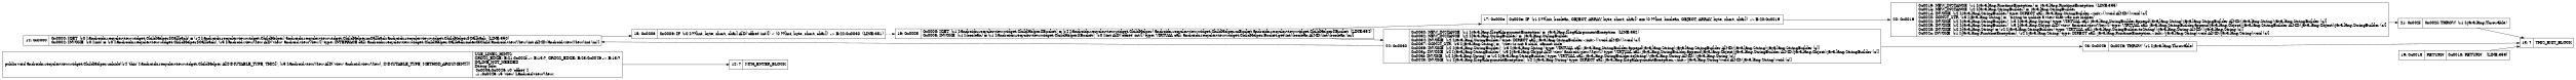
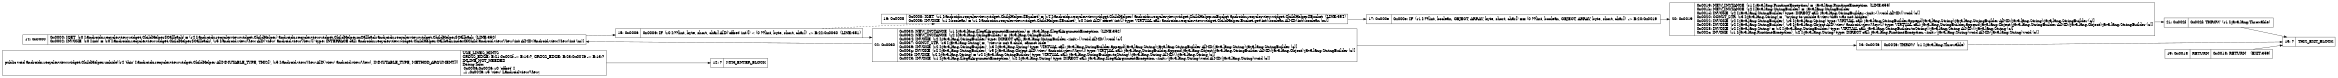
  digraph {
    rankdir=LR
    node [shape=record]
    n1 [label="{12\:\ ?|MTH_ENTER_BLOCK\l}"]
    n2 [label="{14\:\ 0x0000|0x0000: IGET  (r0 I:androidx.recyclerview.widget.ChildHelper$Callback) = (r4 I:androidx.recyclerview.widget.ChildHelper) androidx.recyclerview.widget.ChildHelper.mCallback androidx.recyclerview.widget.ChildHelper$Callback  (LINE:350)\l0x0002: INVOKE  (r0 I:int) = (r0 I:androidx.recyclerview.widget.ChildHelper$Callback), (r5 I:android.view.View A[D('view' android.view.View)]) type: INTERFACE call: androidx.recyclerview.widget.ChildHelper.Callback.indexOfChild(android.view.View):int A[MD:(android.view.View):int (m)]\l}"]
    n3 [label="{15\:\ 0x0006|0x0006: IF  (r0 I:??[int, byte, short, char] A[D('offset' int)]) \< (0 ??[int, byte, short, char])  \-\> B:22:0x0030  (LINE:351)\l}"]
    n4 [label="{16\:\ 0x0008|0x0008: IGET  (r1 I:androidx.recyclerview.widget.ChildHelper$Bucket) = (r4 I:androidx.recyclerview.widget.ChildHelper) androidx.recyclerview.widget.ChildHelper.mBucket androidx.recyclerview.widget.ChildHelper$Bucket  (LINE:354)\l0x000a: INVOKE  (r1 I:boolean) = (r1 I:androidx.recyclerview.widget.ChildHelper$Bucket), (r0 I:int A[D('offset' int)]) type: VIRTUAL call: androidx.recyclerview.widget.ChildHelper.Bucket.get(int):boolean A[MD:(int):boolean (m)]\l}"]
    n5 [label="{22\:\ 0x0030|0x0030: NEW_INSTANCE  (r1 I:java.lang.IllegalArgumentException) =  java.lang.IllegalArgumentException  (LINE:352)\l0x0032: NEW_INSTANCE  (r2 I:java.lang.StringBuilder) =  java.lang.StringBuilder \l0x0034: INVOKE  (r2 I:java.lang.StringBuilder) type: DIRECT call: java.lang.StringBuilder.\<init\>():void A[MD:():void (c)]\l0x0037: CONST_STR  (r3 I:java.lang.String) =  \"view is not a child, cannot hide \" \l0x0039: INVOKE  (r2 I:java.lang.StringBuilder), (r3 I:java.lang.String) type: VIRTUAL call: java.lang.StringBuilder.append(java.lang.String):java.lang.StringBuilder A[MD:(java.lang.String):java.lang.StringBuilder (c)]\l0x003c: INVOKE  (r2 I:java.lang.StringBuilder), (r5 I:java.lang.Object A[D('view' android.view.View)]) type: VIRTUAL call: java.lang.StringBuilder.append(java.lang.Object):java.lang.StringBuilder A[MD:(java.lang.Object):java.lang.StringBuilder (c)]\l0x003f: INVOKE  (r2 I:java.lang.String) = (r2 I:java.lang.StringBuilder) type: VIRTUAL call: java.lang.StringBuilder.toString():java.lang.String A[MD:():java.lang.String (c)]\l0x0043: INVOKE  (r1 I:java.lang.IllegalArgumentException), (r2 I:java.lang.String) type: DIRECT call: java.lang.IllegalArgumentException.\<init\>(java.lang.String):void A[MD:(java.lang.String):void (c)]\l}"]
    n6 [label="{17\:\ 0x000e|0x000e: IF  (r1 I:??[int, boolean, OBJECT, ARRAY, byte, short, char]) == (0 ??[int, boolean, OBJECT, ARRAY, byte, short, char])  \-\> B:20:0x0019 \l}"]
    n7 [label="{23\:\ 0x0046|0x0046: THROW  (r1 I:java.lang.Throwable) \l}"]
    n8 [label="{20\:\ 0x0019|0x0019: NEW_INSTANCE  (r1 I:java.lang.RuntimeException) =  java.lang.RuntimeException  (LINE:355)\l0x001b: NEW_INSTANCE  (r2 I:java.lang.StringBuilder) =  java.lang.StringBuilder \l0x001d: INVOKE  (r2 I:java.lang.StringBuilder) type: DIRECT call: java.lang.StringBuilder.\<init\>():void A[MD:():void (c)]\l0x0020: CONST_STR  (r3 I:java.lang.String) =  \"trying to unhide a view that was not hidden\" \l0x0022: INVOKE  (r2 I:java.lang.StringBuilder), (r3 I:java.lang.String) type: VIRTUAL call: java.lang.StringBuilder.append(java.lang.String):java.lang.StringBuilder A[MD:(java.lang.String):java.lang.StringBuilder (c)]\l0x0025: INVOKE  (r2 I:java.lang.StringBuilder), (r5 I:java.lang.Object A[D('view' android.view.View)]) type: VIRTUAL call: java.lang.StringBuilder.append(java.lang.Object):java.lang.StringBuilder A[MD:(java.lang.Object):java.lang.StringBuilder (c)]\l0x0028: INVOKE  (r2 I:java.lang.String) = (r2 I:java.lang.StringBuilder) type: VIRTUAL call: java.lang.StringBuilder.toString():java.lang.String A[MD:():java.lang.String (c)]\l0x002c: INVOKE  (r1 I:java.lang.RuntimeException), (r2 I:java.lang.String) type: DIRECT call: java.lang.RuntimeException.\<init\>(java.lang.String):void A[MD:(java.lang.String):void (c)]\l}"]
    n9 [label="{21\:\ 0x002f|0x002f: THROW  (r1 I:java.lang.Throwable) \l}"]
-   n10 [label="{19\:\ 0x0018|RETURN\l|0x0018: RETURN    (LINE:359)\l}"]
+   n10 [label="{19\:\ 0x0018|RETURN\l|0x0018: RETURN    (EXIT:359)\l}"]
    n11 [label="{13\:\ ?|THIS_EXIT_BLOCK\l}"]
    n12 [label="{public void androidx.recyclerview.widget.ChildHelper.unhide((r4 'this' I:androidx.recyclerview.widget.ChildHelper A[IMMUTABLE_TYPE, THIS]), (r5 I:android.view.View A[D('view' android.view.View), IMMUTABLE_TYPE, METHOD_ARGUMENT]))  | USE_LINES_HINTS\lCROSS_EDGE: B:21:0x002f \-\> B:13:?, CROSS_EDGE: B:23:0x0046 \-\> B:13:?\lINLINE_NOT_NEEDED\lDebug Info:\l  0x0006\-0x0046: r0 'offset' I\l  \-1 \-0x0046: r5 'view' Landroid\/view\/View;\l}"]
    n2 -> n3
    n3 -> n4 [style=dashed]
-   n4 -> n5
+   n3 -> n5
    n4 -> n6
    n5 -> n2
    n5 -> n7
    n6 -> n8
    n7 -> n11
    n8 -> n9
    n9 -> n11
    n10 -> n11
    n12 -> n1
  }
